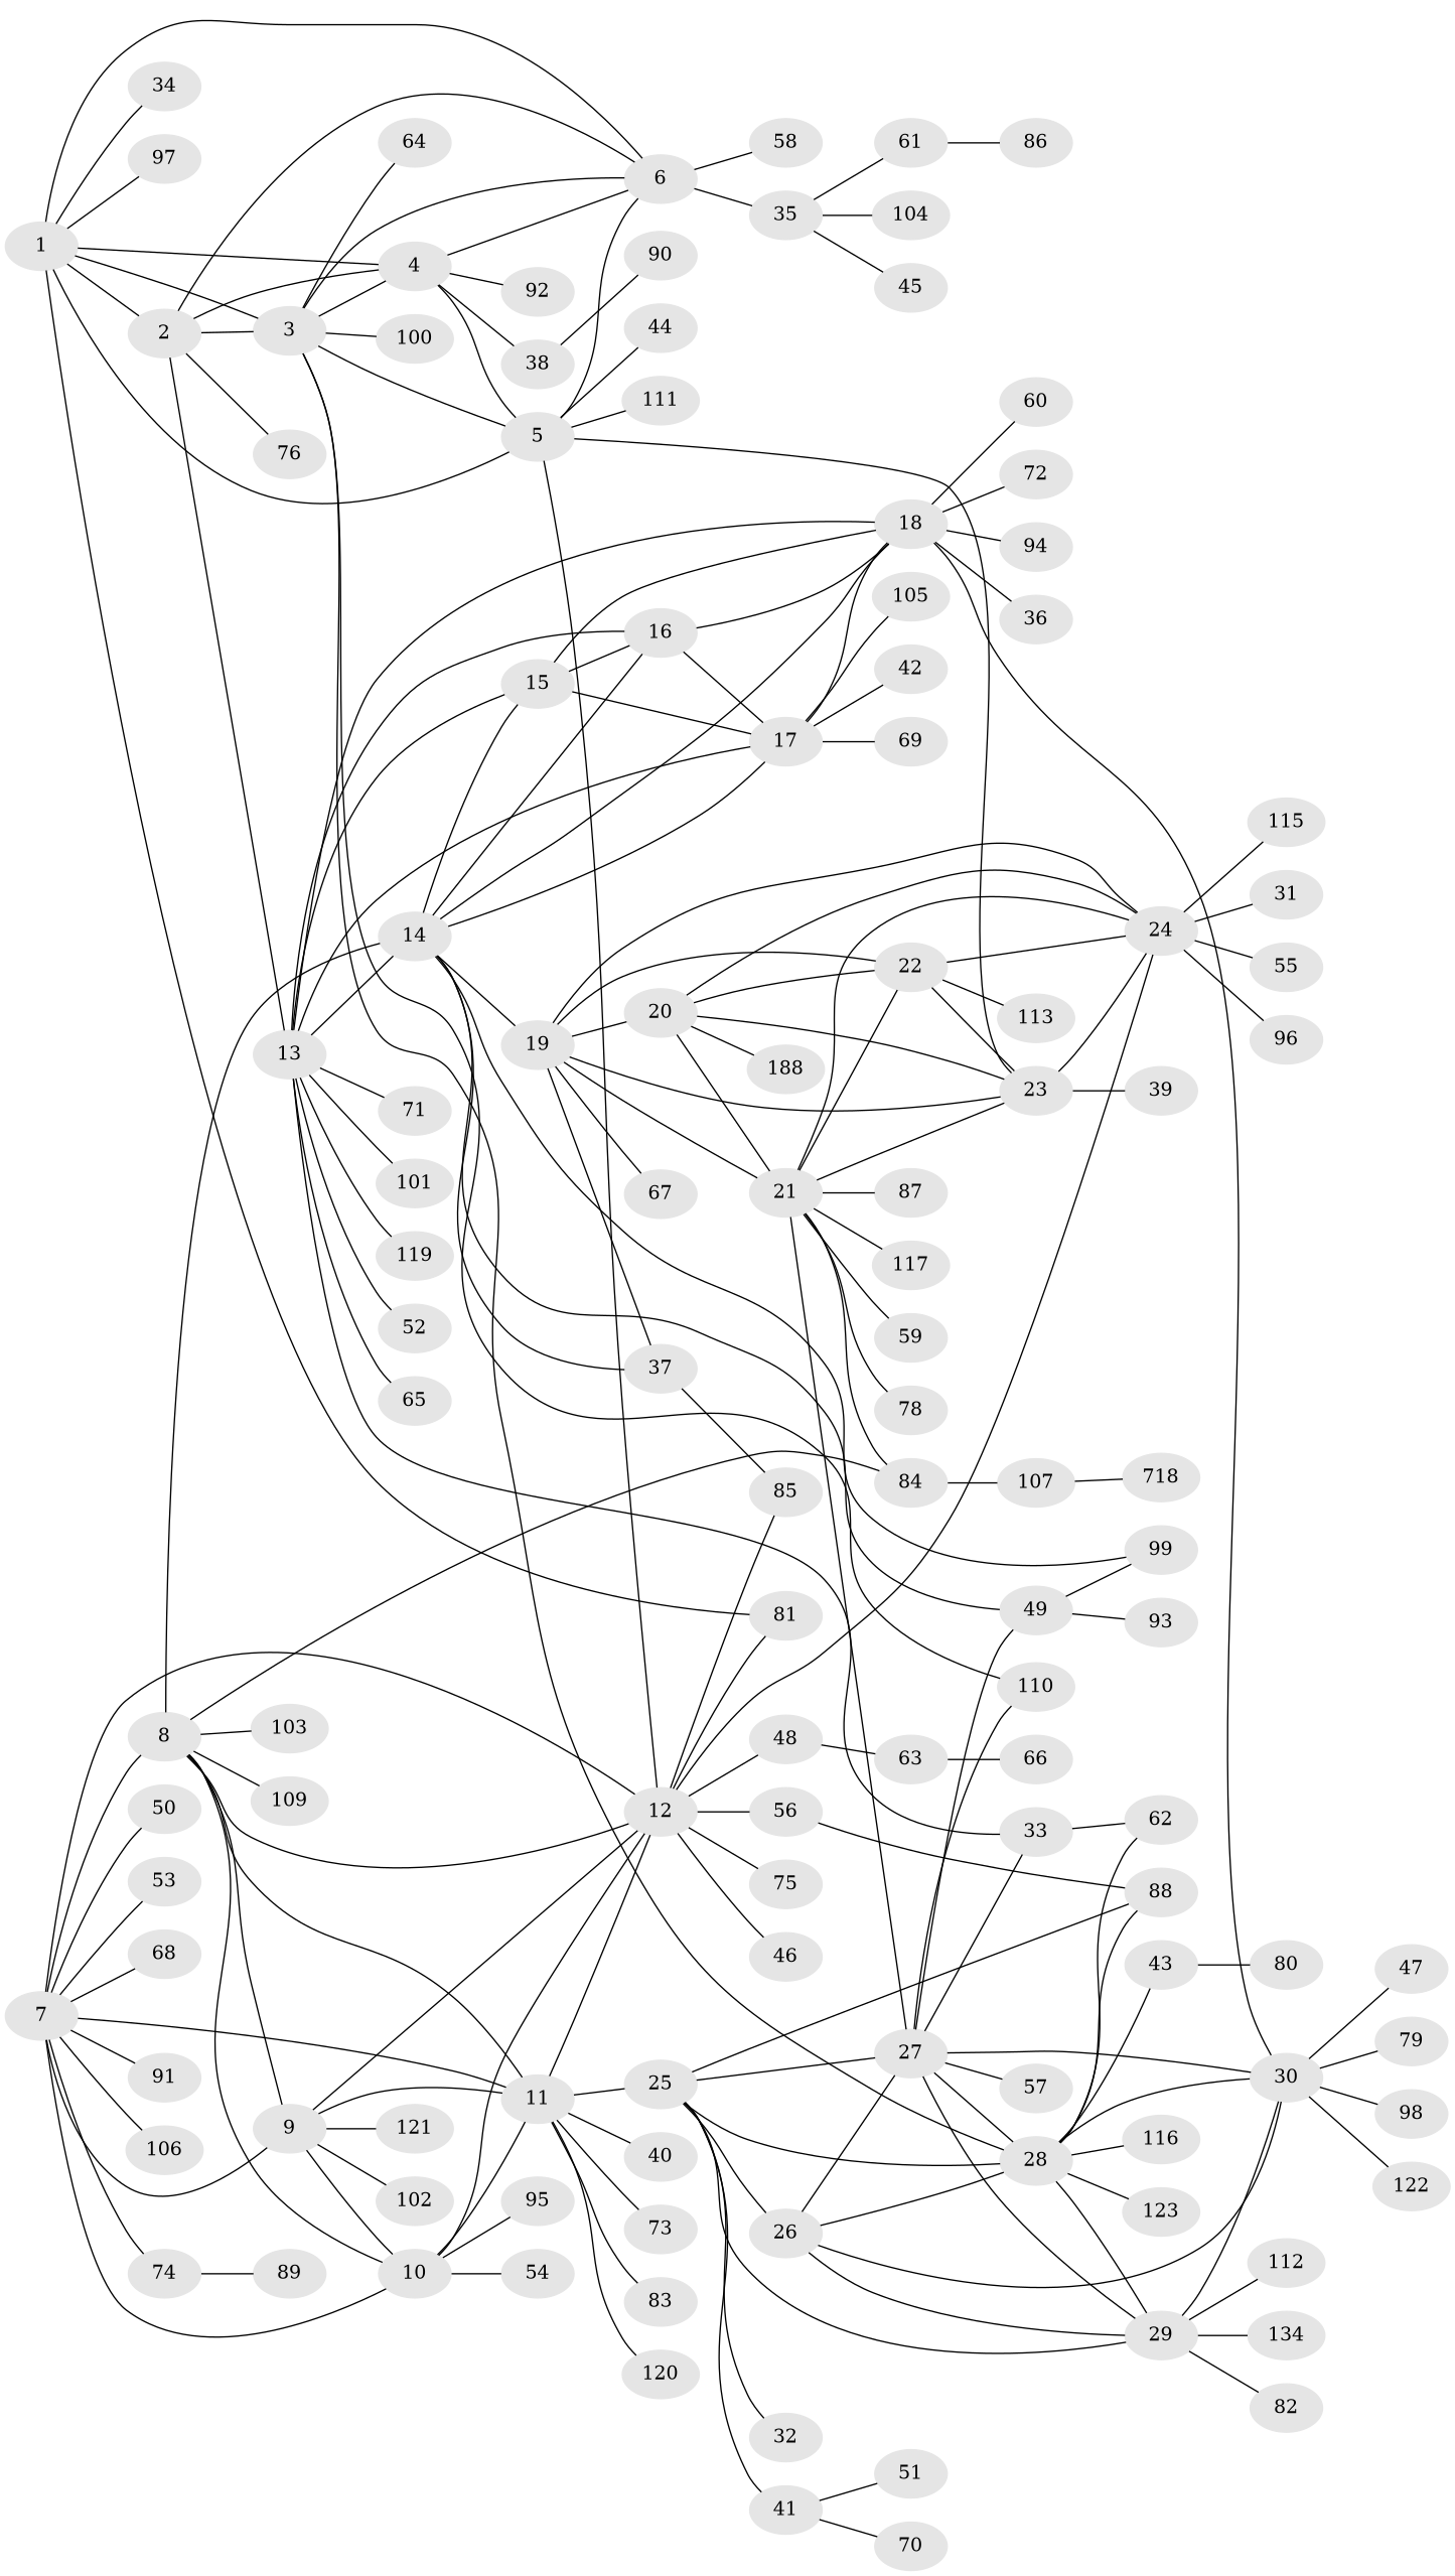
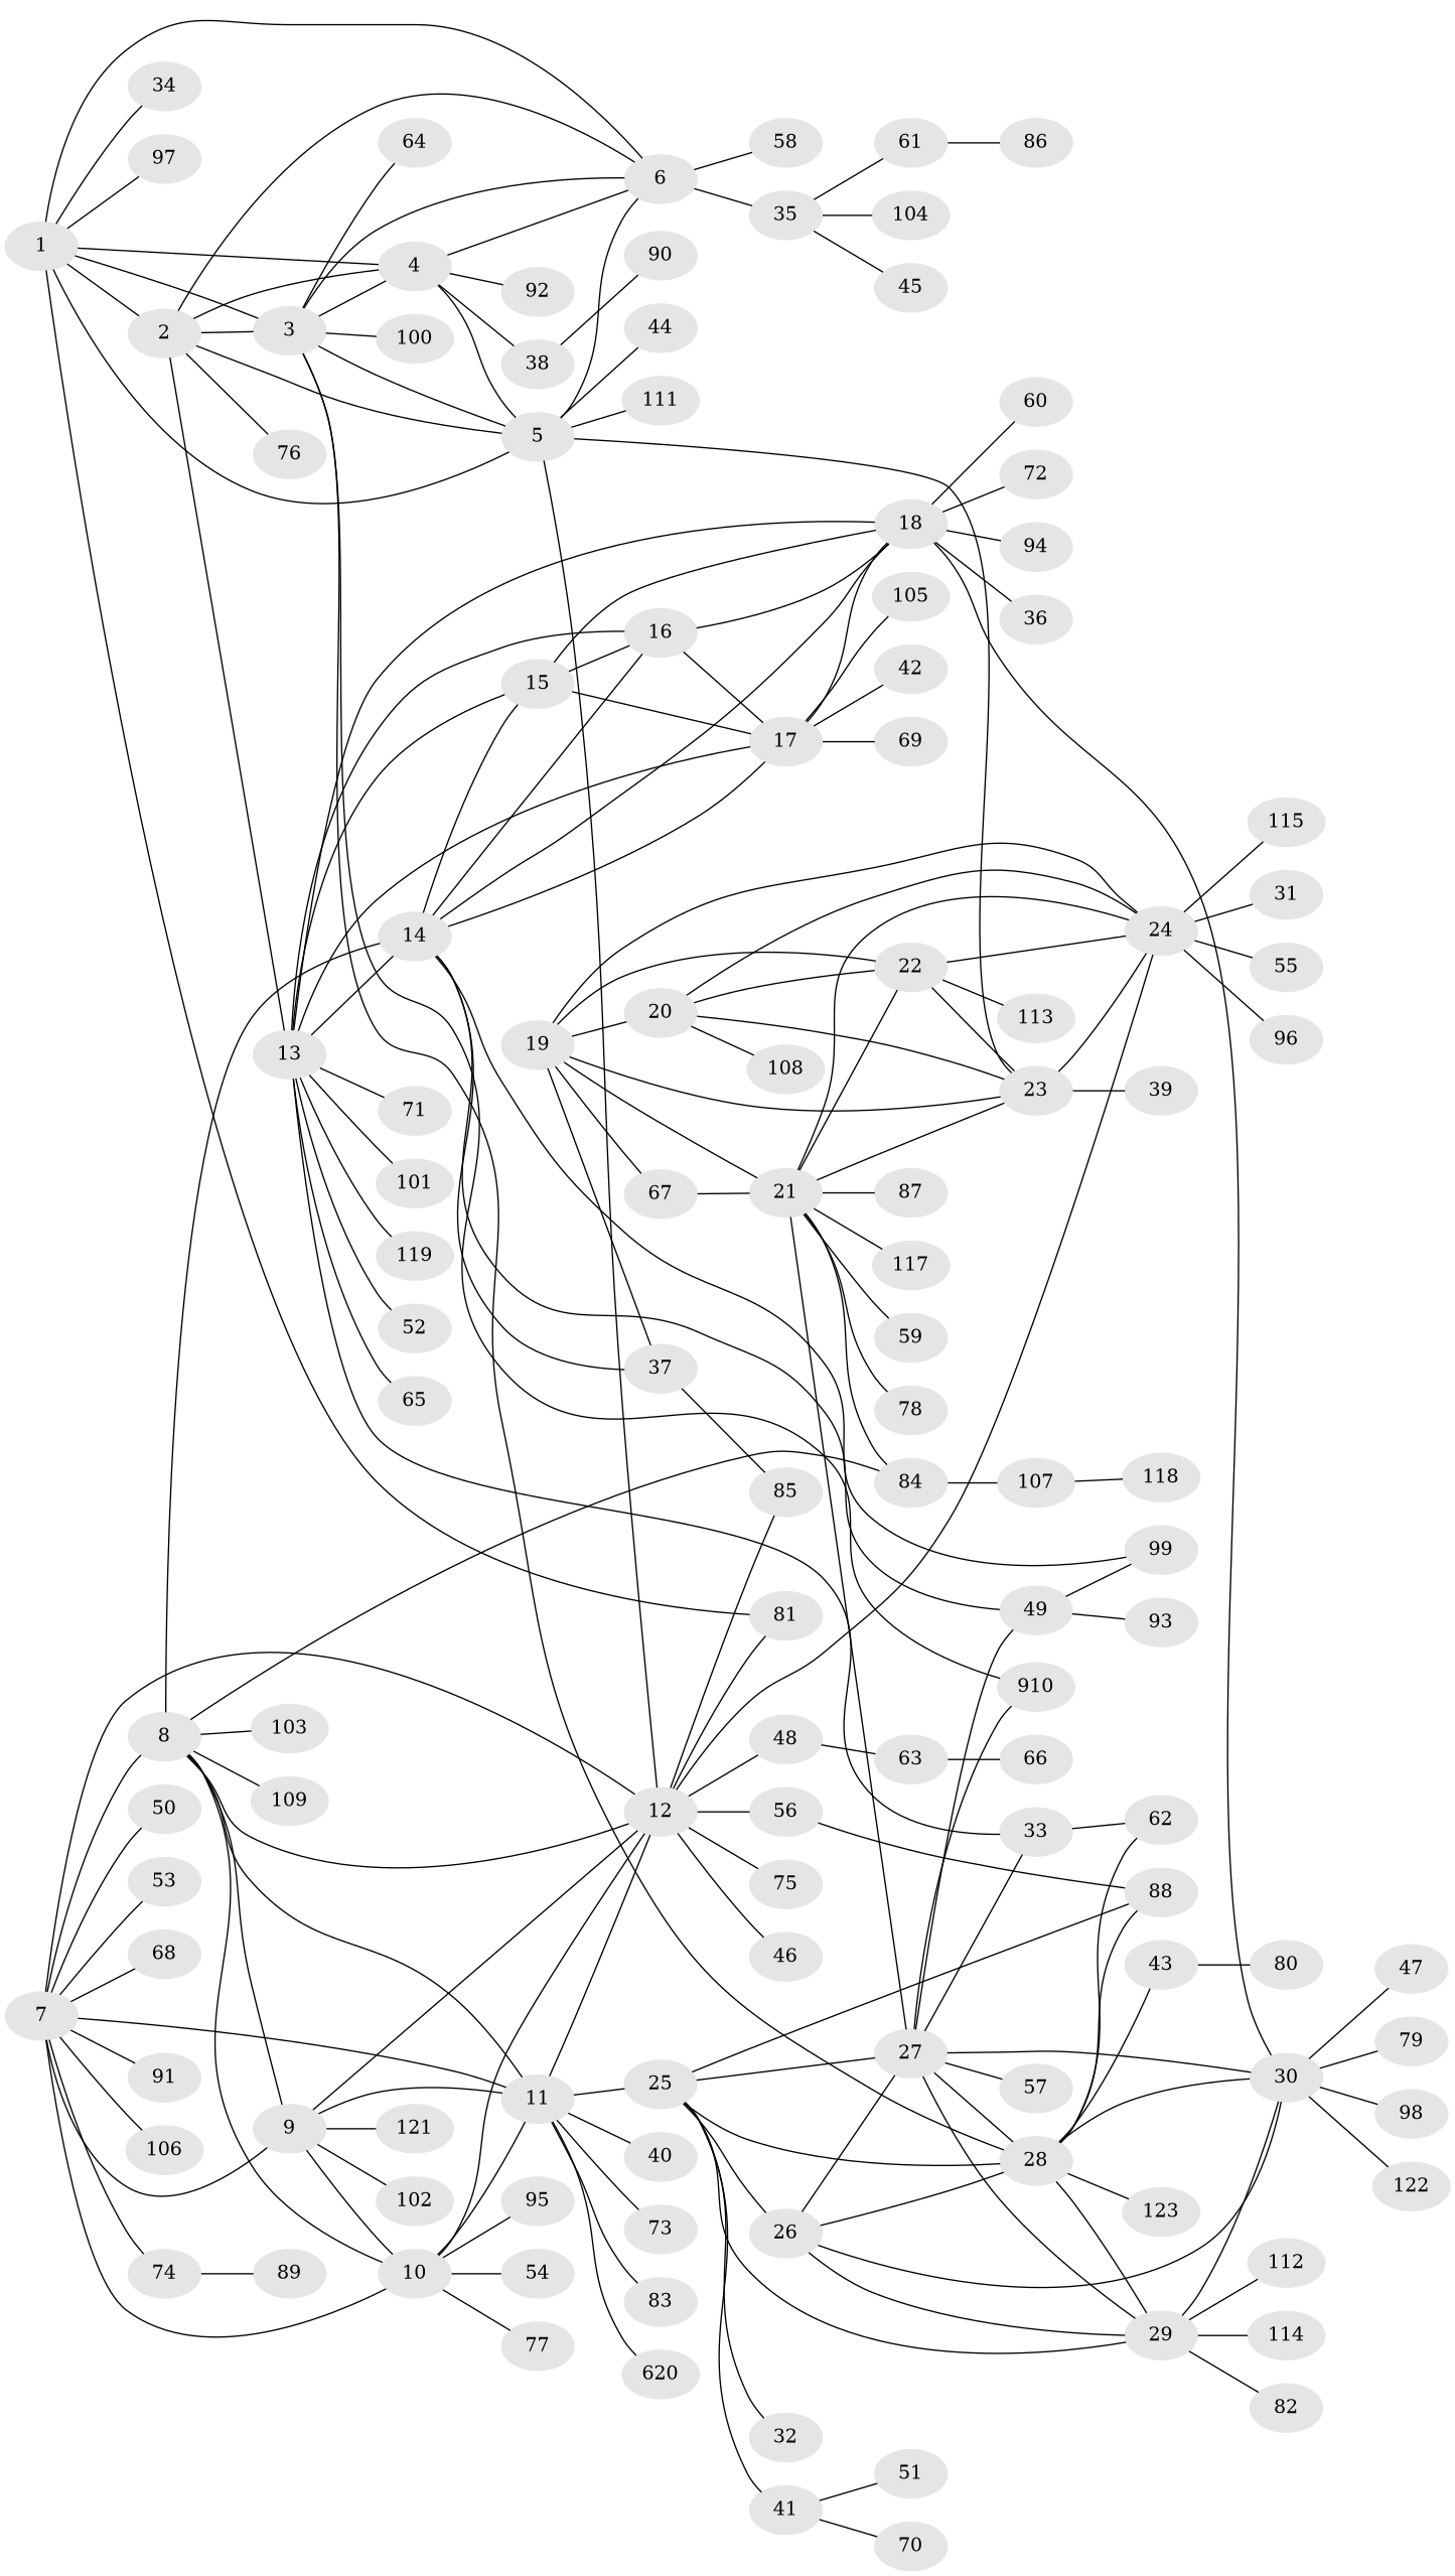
  graph {
    rankdir=LR
    node [color=gray90 style=filled]
    1
    2
    3
    4
    5
    6
    34
    81
    97
    13
    76
    28
    64
    100
-   110
+   110 [label=910]
    38
    92
    12
    23
    44
    111
    35
    58
    14
    15
    16
    17
    18
    33
    52
    65
    71
    101
    119
    30
    29
    43
    62
    88
-   116
    123
    90
    24
    46
    48
    56
    75
    85
    39
    45
    61
    104
    7
    8
    9
    10
    11
    50
    53
    68
    74
    91
    106
    84
    103
    109
    102
    121
    54
+   77
    95
    25
    40
    73
    83
-   120
+   120 [label=620]
    89
    19
    37
    49
    99
    107
    27
    26
    32
    41
    31
    55
    96
    115
    63
    42
    69
    105
    36
    60
    72
    94
    20
    21
    22
    67
    93
    47
    79
    98
    122
-   108 [label=188]
+   108
    59
    78
    87
    117
    113
    57
    82
    112
-   114 [label=134]
+   114
    51
    70
    80
    86
    66
-   118 [label=718]
+   118
    1 -- 2
    1 -- 3
    1 -- 4
    1 -- 5
    1 -- 6
    1 -- 34
    1 -- 81
    1 -- 97
    2 -- 3
    2 -- 4
+   2 -- 5
    2 -- 6
    2 -- 13
    2 -- 76
    3 -- 4
    3 -- 5
    3 -- 6
    3 -- 28
    3 -- 64
    3 -- 100
    3 -- 110
    4 -- 5
    4 -- 6
    4 -- 38
    4 -- 92
    5 -- 6
    5 -- 12
    5 -- 23
    5 -- 44
    5 -- 111
    6 -- 35
    6 -- 58
    13 -- 14
    13 -- 15
    13 -- 16
    13 -- 17
    13 -- 18
    13 -- 33
    13 -- 52
    13 -- 65
    13 -- 71
    13 -- 101
    13 -- 119
    28 -- 30
    28 -- 29
    28 -- 43
    28 -- 62
    28 -- 88
-   28 -- 116
    28 -- 123
    38 -- 90
    12 -- 81
    12 -- 24
    12 -- 46
    12 -- 48
    12 -- 56
    12 -- 75
    12 -- 85
    23 -- 24
    23 -- 39
    35 -- 45
    35 -- 61
    35 -- 104
    14 -- 15
    14 -- 16
    14 -- 17
    14 -- 18
-   14 -- 19
    14 -- 37
    14 -- 49
    14 -- 99
    15 -- 16
    15 -- 17
    15 -- 18
    16 -- 17
    16 -- 18
    17 -- 18
    17 -- 42
    17 -- 69
    17 -- 105
    18 -- 30
    18 -- 36
    18 -- 60
    18 -- 72
    18 -- 94
    33 -- 62
    30 -- 47
    30 -- 79
    30 -- 98
    30 -- 122
    29 -- 30
    29 -- 82
    29 -- 112
    29 -- 114
    43 -- 80
    24 -- 31
    24 -- 55
    24 -- 96
    24 -- 115
    48 -- 63
    56 -- 88
    61 -- 86
    7 -- 12
    7 -- 8
    7 -- 9
    7 -- 10
    7 -- 11
    7 -- 50
    7 -- 53
    7 -- 68
    7 -- 74
    7 -- 91
    7 -- 106
    8 -- 12
    8 -- 14
    8 -- 9
    8 -- 10
    8 -- 11
    8 -- 84
    8 -- 103
    8 -- 109
    9 -- 12
    9 -- 10
    9 -- 11
    9 -- 102
    9 -- 121
    10 -- 12
    10 -- 11
    10 -- 54
+   10 -- 77
    10 -- 95
    11 -- 12
    11 -- 25
    11 -- 40
    11 -- 73
    11 -- 83
    11 -- 120
    74 -- 89
    84 -- 107
    25 -- 28
    25 -- 29
    25 -- 88
    25 -- 27
    25 -- 26
    25 -- 32
    25 -- 41
    19 -- 23
    19 -- 24
    19 -- 37
    19 -- 20
    19 -- 21
    19 -- 22
    19 -- 67
    37 -- 85
    49 -- 99
    49 -- 93
    107 -- 118
    27 -- 28
    27 -- 110
    27 -- 33
    27 -- 30
    27 -- 29
    27 -- 49
    27 -- 57
    26 -- 28
    26 -- 30
    26 -- 29
    26 -- 27
    41 -- 51
    41 -- 70
    63 -- 66
    20 -- 23
    20 -- 24
-   20 -- 21
+   67 -- 21
    20 -- 22
    20 -- 108
    21 -- 23
    21 -- 24
    21 -- 84
    21 -- 27
    21 -- 22
    21 -- 59
    21 -- 78
    21 -- 87
    21 -- 117
    22 -- 23
    22 -- 24
    22 -- 113
  }
